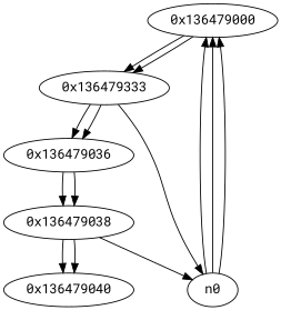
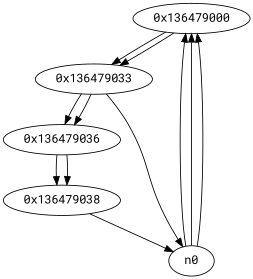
  digraph {
    fontname="Roboto Mono"
    node [fontname="Roboto Mono"]
    edge [fontname="Roboto Mono"]
    n1 [label="0x136479000"]
-   n2 [label="0x136479333"]
+   n2 [label="0x136479033"]
    n3 [label="0x136479036"]
    n0
    n4 [label="0x136479038"]
-   n5 [label="0x136479040"]
    n1 -> n2
    n1 -> n2
    n2 -> n3
    n2 -> n3
    n2 -> n0
    n3 -> n4
    n3 -> n4
    n0 -> n1
    n0 -> n1
    n0 -> n1
    n4 -> n0
-   n4 -> n5
-   n4 -> n5
  }
